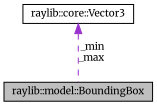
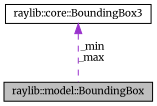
  digraph {
    fontname=Merriweather
    node [color=black fontname=Merriweather fontsize=10 shape=record style=filled]
    n1 [fillcolor=grey75 fontcolor=black height=0.2 label="raylib::model::BoundingBox" width=0.4]
-   n2 [fillcolor=white height=0.2 label="raylib::core::Vector3" width=0.4]
+   n2 [fillcolor=white height=0.2 label="raylib::core::BoundingBox3" width=0.4]
    n2 -> n1 [color=darkorchid3 dir=back fontname=Merriweather fontsize=10 label=" _min\n_max" labelfontname=Helvetica labelfontsize=10 style=dashed]
  }
